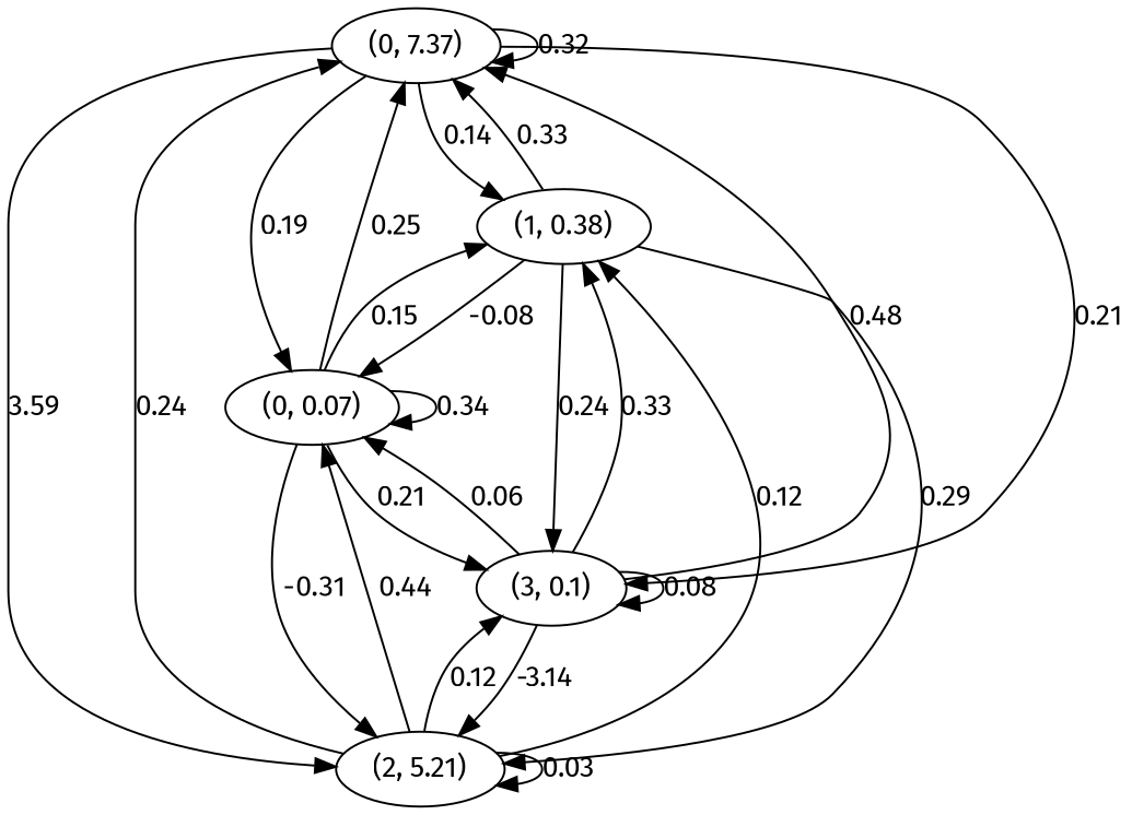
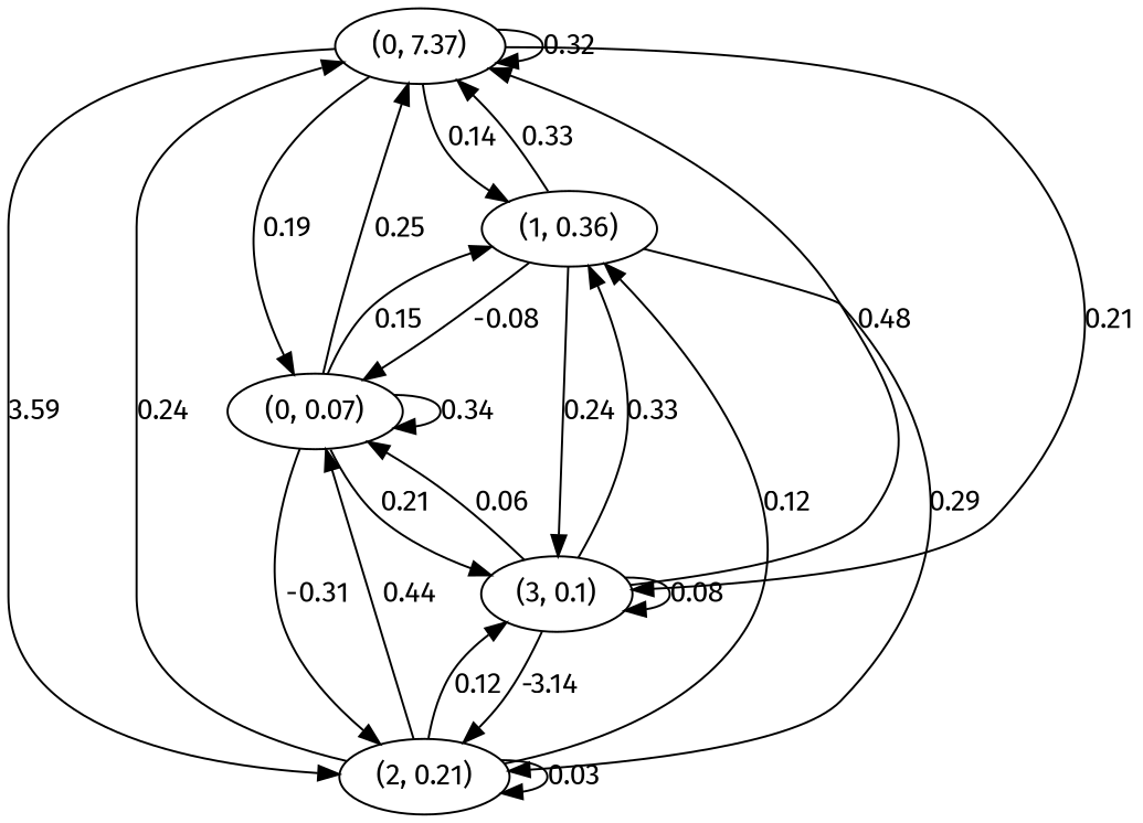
  digraph {
    fontname="Fira Sans"
    node [fontname="Fira Sans"]
    edge [fontname="Fira Sans"]
    n1 [label="(0, 7.37)"]
-   n2 [label="(1, 0.38)"]
-   n3 [label="(2, 5.21)"]
+   n2 [label="(1, 0.36)"]
+   n3 [label="(2, 0.21)"]
    n4 [label="(3, 0.1)"]
    n5 [label="(0, 0.07)"]
    n1 -> n1 [label=0.32]
    n1 -> n2 [label=0.14]
    n1 -> n3 [label=3.59]
    n1 -> n4 [label=0.21]
    n1 -> n5 [label=0.19]
    n2 -> n1 [label=0.33]
    n2 -> n3 [label=0.29]
    n2 -> n4 [label=0.24]
    n2 -> n5 [label=-0.08]
    n3 -> n1 [label=0.24]
    n3 -> n2 [label=0.12]
    n3 -> n3 [label=0.03]
    n3 -> n4 [label=0.12]
    n3 -> n5 [label=0.44]
    n4 -> n1 [label=0.48]
    n4 -> n2 [label=0.33]
    n4 -> n3 [label=-3.14]
    n4 -> n4 [label=0.08]
    n4 -> n5 [label=0.06]
    n5 -> n1 [label=0.25]
    n5 -> n2 [label=0.15]
    n5 -> n3 [label=-0.31]
    n5 -> n4 [label=0.21]
    n5 -> n5 [label=0.34]
  }
